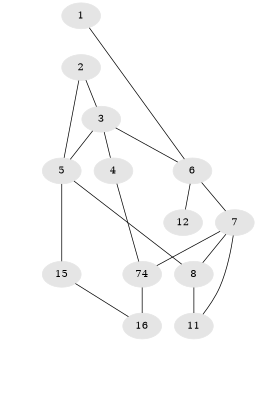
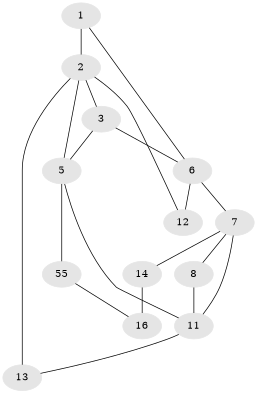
  graph {
    node [color=gray90 style=filled]
    edge [weight=1.0]
    1
    2
    6
    3
    5
    12
+   13
    7
-   4
    11
-   15
-   14 [label=74]
+   15 [label=55]
+   14
    8
    16
+   1 -- 2 [weight=2.0]
    1 -- 6
    2 -- 3
    2 -- 5
+   2 -- 12
+   2 -- 13 [weight=2.0]
    6 -- 12 [weight=3.0]
    6 -- 7
    3 -- 6
    3 -- 5 [weight=2.0]
-   3 -- 4
-   5 -- 8
+   5 -- 11
    5 -- 15
    7 -- 11
    7 -- 14
    7 -- 8
-   4 -- 14
+   11 -- 13
    15 -- 16
    14 -- 16 [weight=2.0]
    8 -- 11
  }
